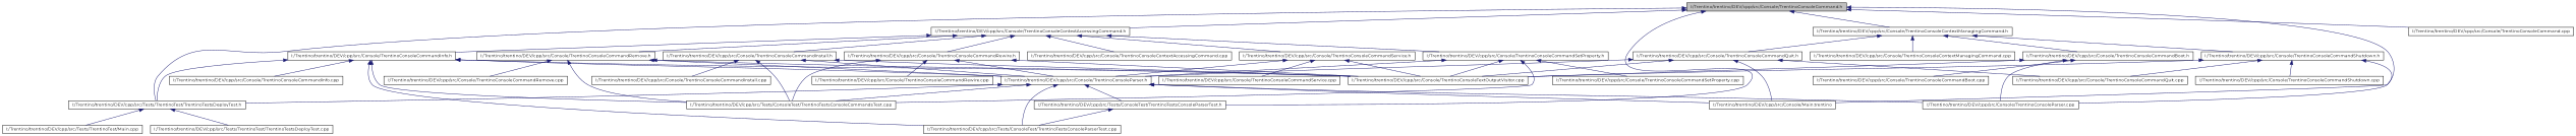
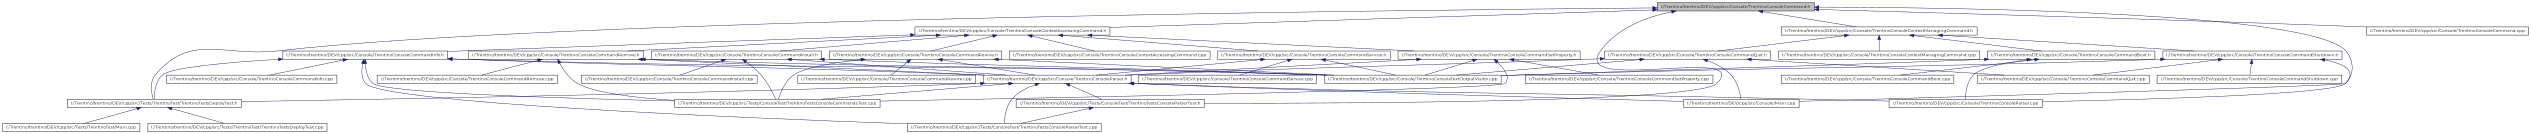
  digraph {
    fontname=Montserrat
    node [color=black fillcolor=white fontname=Montserrat fontsize=10 shape=record style=filled]
    edge [color=midnightblue dir=back fontname=Montserrat fontsize=10 labelfontname=Helvetica labelfontsize=10 style=solid]
    n1 [fillcolor=grey75 fontcolor=black height=0.2 label="I:/Trentino/trentino/DEV/cpp/src/Console/TrentinoConsoleCommand.h" width=0.4]
-   n2 [height=0.2 label="I:/Trentino/trentino/DEV/cpp/src/Console/Main.trentino" width=0.4]
+   n2 [height=0.2 label="I:/Trentino/trentino/DEV/cpp/src/Console/Main.cpp" width=0.4]
    n3 [height=0.2 label="I:/Trentino/trentino/DEV/cpp/src/Console/TrentinoConsoleContextAccessingCommand.h" width=0.4]
    n4 [height=0.2 label="I:/Trentino/trentino/DEV/cpp/src/Tests/ConsoleTest/TrentinoTestsConsoleParserTest.h" width=0.4]
    n5 [height=0.2 label="I:/Trentino/trentino/DEV/cpp/src/Tests/TrentinoTest/TrentinoTestsDeployTest.h" width=0.4]
    n6 [height=0.2 label="I:/Trentino/trentino/DEV/cpp/src/Console/TrentinoConsoleContextManagingCommand.h" width=0.4]
    n7 [height=0.2 label="I:/Trentino/trentino/DEV/cpp/src/Console/TrentinoConsoleCommand.cpp" width=0.4]
    n8 [height=0.2 label="I:/Trentino/trentino/DEV/cpp/src/Console/TrentinoConsoleCommandInfo.h" width=0.4]
    n9 [height=0.2 label="I:/Trentino/trentino/DEV/cpp/src/Console/TrentinoConsoleCommandInstall.h" width=0.4]
    n10 [height=0.2 label="I:/Trentino/trentino/DEV/cpp/src/Console/TrentinoConsoleCommandRemove.h" width=0.4]
    n11 [height=0.2 label="I:/Trentino/trentino/DEV/cpp/src/Console/TrentinoConsoleCommandRewire.h" width=0.4]
    n12 [height=0.2 label="I:/Trentino/trentino/DEV/cpp/src/Console/TrentinoConsoleCommandService.h" width=0.4]
    n13 [height=0.2 label="I:/Trentino/trentino/DEV/cpp/src/Console/TrentinoConsoleCommandSetProperty.h" width=0.4]
    n14 [height=0.2 label="I:/Trentino/trentino/DEV/cpp/src/Console/TrentinoConsoleContextAccessingCommand.cpp" width=0.4]
    n15 [height=0.2 label="I:/Trentino/trentino/DEV/cpp/src/Console/TrentinoConsoleParser.h" width=0.4]
    n16 [height=0.2 label="I:/Trentino/trentino/DEV/cpp/src/Tests/ConsoleTest/TrentinoTestsConsoleCommandsTest.cpp" width=0.4]
    n17 [height=0.2 label="I:/Trentino/trentino/DEV/cpp/src/Tests/ConsoleTest/TrentinoTestsConsoleParserTest.cpp" width=0.4]
    n18 [height=0.2 label="I:/Trentino/trentino/DEV/cpp/src/Console/TrentinoConsoleCommandInfo.cpp" width=0.4]
    n19 [height=0.2 label="I:/Trentino/trentino/DEV/cpp/src/Console/TrentinoConsoleTextOutputVisitor.cpp" width=0.4]
    n20 [height=0.2 label="I:/Trentino/trentino/DEV/cpp/src/Console/TrentinoConsoleParser.cpp" width=0.4]
    n21 [height=0.2 label="I:/Trentino/trentino/DEV/cpp/src/Tests/TrentinoTest/Main.cpp" width=0.4]
    n22 [height=0.2 label="I:/Trentino/trentino/DEV/cpp/src/Tests/TrentinoTest/TrentinoTestsDeployTest.cpp" width=0.4]
    n23 [height=0.2 label="I:/Trentino/trentino/DEV/cpp/src/Console/TrentinoConsoleCommandInstall.cpp" width=0.4]
    n24 [height=0.2 label="I:/Trentino/trentino/DEV/cpp/src/Console/TrentinoConsoleCommandRemove.cpp" width=0.4]
    n25 [height=0.2 label="I:/Trentino/trentino/DEV/cpp/src/Console/TrentinoConsoleCommandRewire.cpp" width=0.4]
    n26 [height=0.2 label="I:/Trentino/trentino/DEV/cpp/src/Console/TrentinoConsoleCommandService.cpp" width=0.4]
    n27 [height=0.2 label="I:/Trentino/trentino/DEV/cpp/src/Console/TrentinoConsoleCommandSetProperty.cpp" width=0.4]
    n28 [height=0.2 label="I:/Trentino/trentino/DEV/cpp/src/Console/TrentinoConsoleCommandQuit.h" width=0.4]
    n29 [height=0.2 label="I:/Trentino/trentino/DEV/cpp/src/Console/TrentinoConsoleCommandBoot.h" width=0.4]
    n30 [height=0.2 label="I:/Trentino/trentino/DEV/cpp/src/Console/TrentinoConsoleCommandShutdown.h" width=0.4]
    n31 [height=0.2 label="I:/Trentino/trentino/DEV/cpp/src/Console/TrentinoConsoleContextManagingCommand.cpp" width=0.4]
    n32 [height=0.2 label="I:/Trentino/trentino/DEV/cpp/src/Console/TrentinoConsoleCommandQuit.cpp" width=0.4]
    n33 [height=0.2 label="I:/Trentino/trentino/DEV/cpp/src/Console/TrentinoConsoleCommandBoot.cpp" width=0.4]
    n34 [height=0.2 label="I:/Trentino/trentino/DEV/cpp/src/Console/TrentinoConsoleCommandShutdown.cpp" width=0.4]
    n1 -> n2
    n1 -> n3
    n1 -> n4
    n1 -> n5
    n1 -> n6
    n1 -> n7
    n3 -> n8
    n3 -> n9
    n3 -> n10
    n3 -> n11
    n3 -> n12
    n3 -> n13
    n3 -> n14
    n4 -> n17
    n5 -> n21
    n5 -> n22
    n6 -> n28
    n6 -> n29
    n6 -> n30
    n6 -> n31
    n8 -> n5
    n8 -> n15
    n8 -> n16
    n8 -> n17
    n8 -> n18
    n8 -> n19
    n9 -> n15
    n9 -> n16
    n9 -> n19
    n9 -> n23
    n10 -> n15
    n10 -> n16
    n10 -> n19
    n10 -> n24
    n11 -> n15
    n11 -> n16
    n11 -> n19
    n11 -> n25
    n12 -> n15
    n12 -> n19
    n12 -> n26
    n13 -> n15
    n13 -> n16
    n13 -> n19
    n13 -> n27
    n15 -> n2
    n15 -> n4
    n15 -> n5
    n15 -> n16
    n15 -> n17
    n15 -> n20
    n28 -> n2
    n28 -> n15
    n28 -> n19
    n28 -> n32
    n29 -> n19
    n29 -> n20
    n29 -> n33
    n30 -> n19
    n30 -> n20
    n30 -> n32
    n30 -> n34
  }
